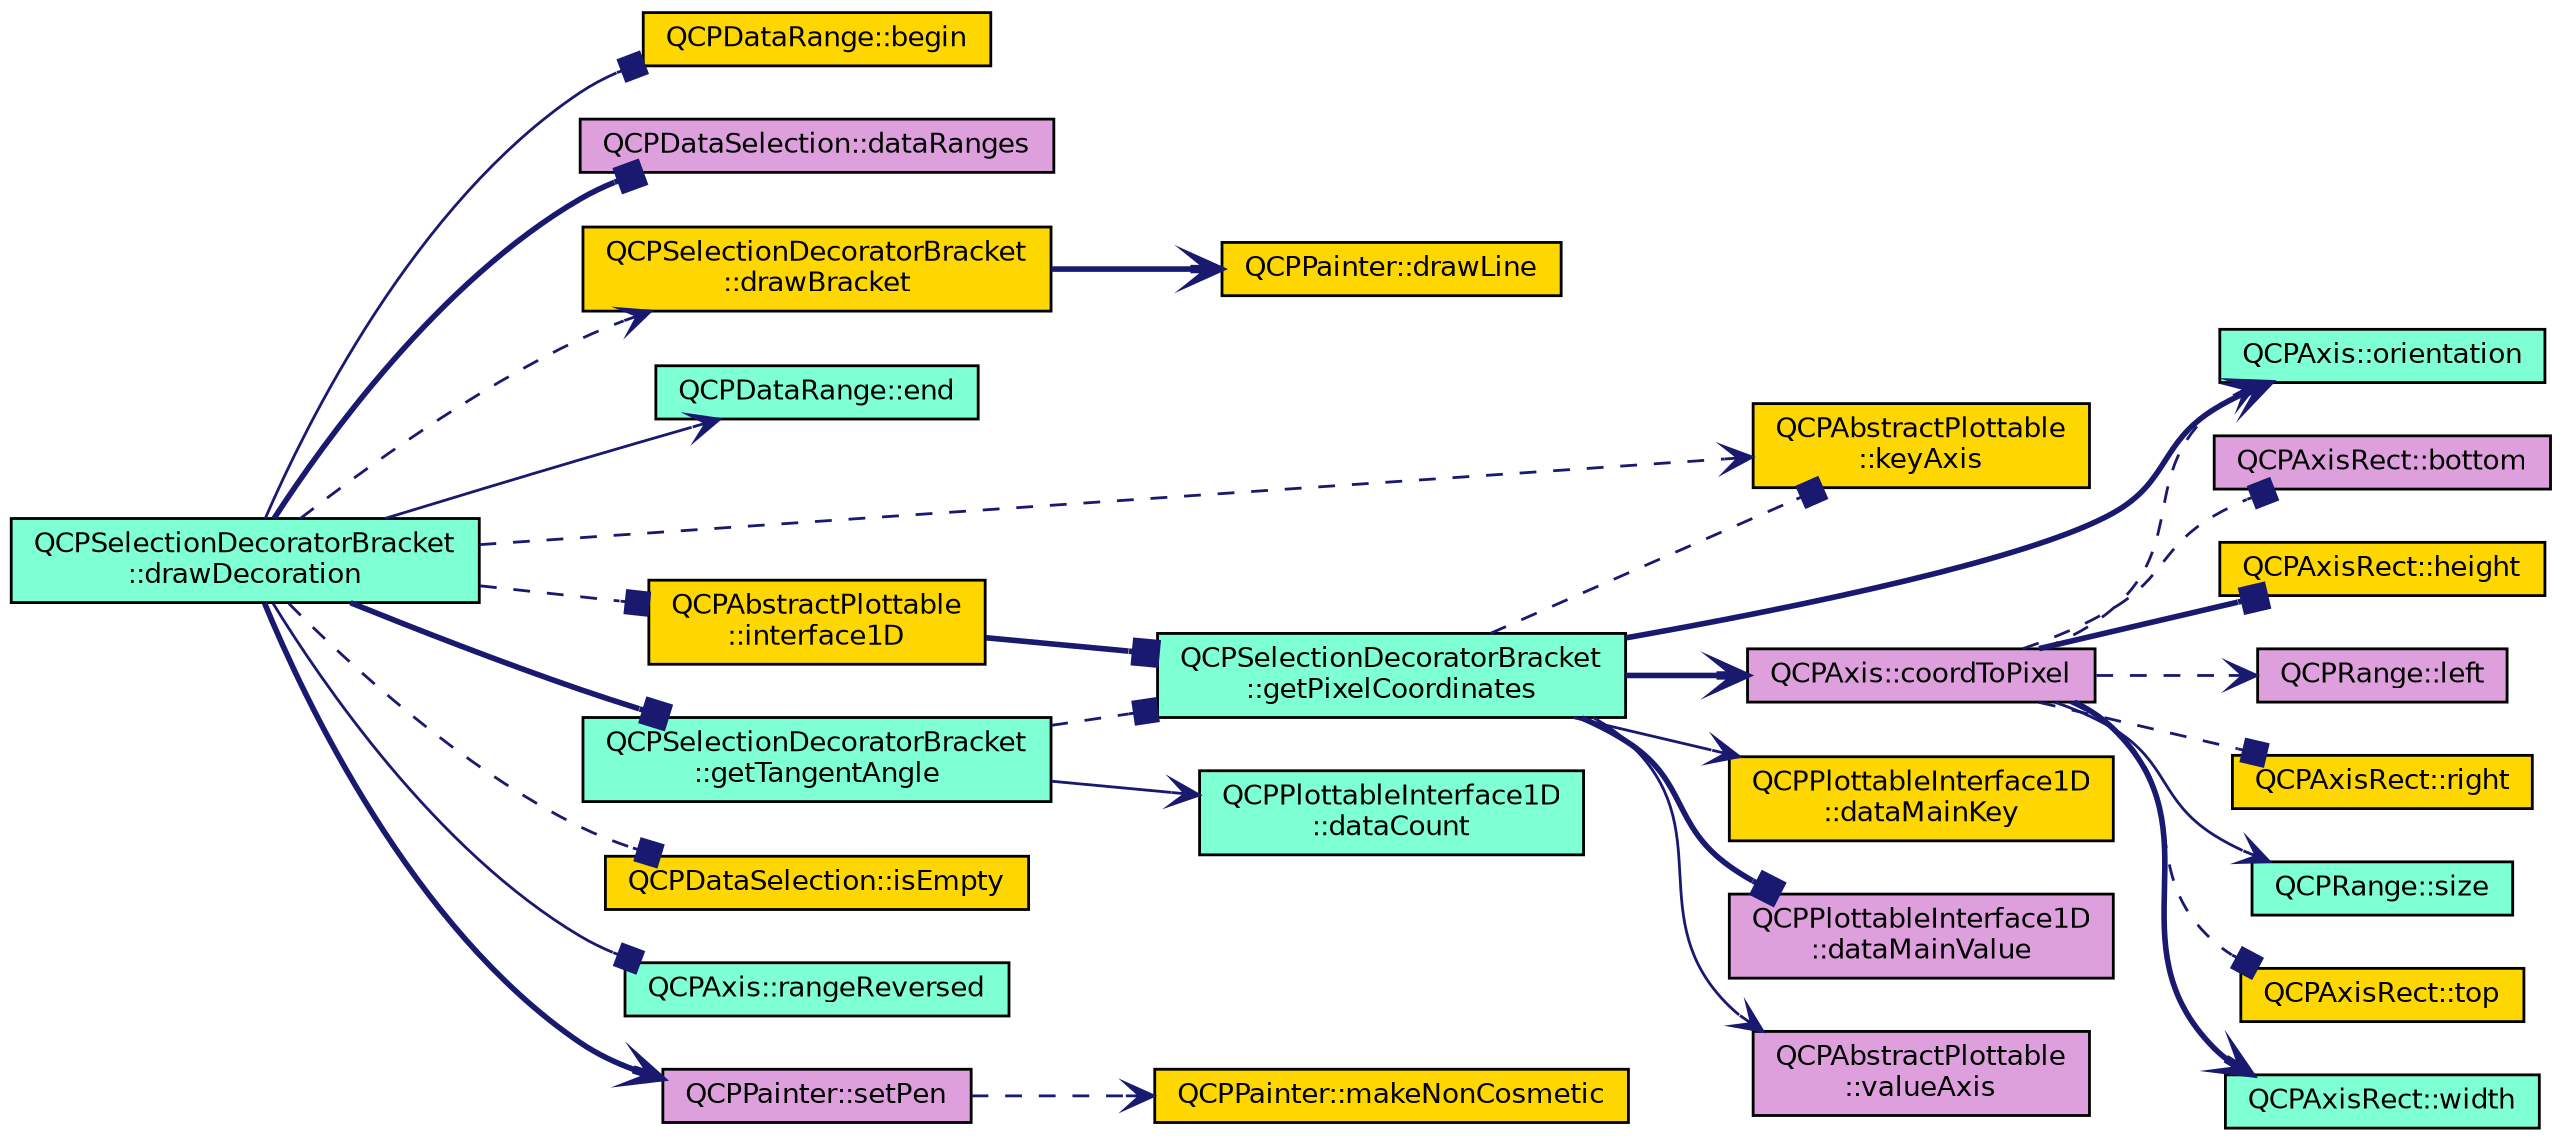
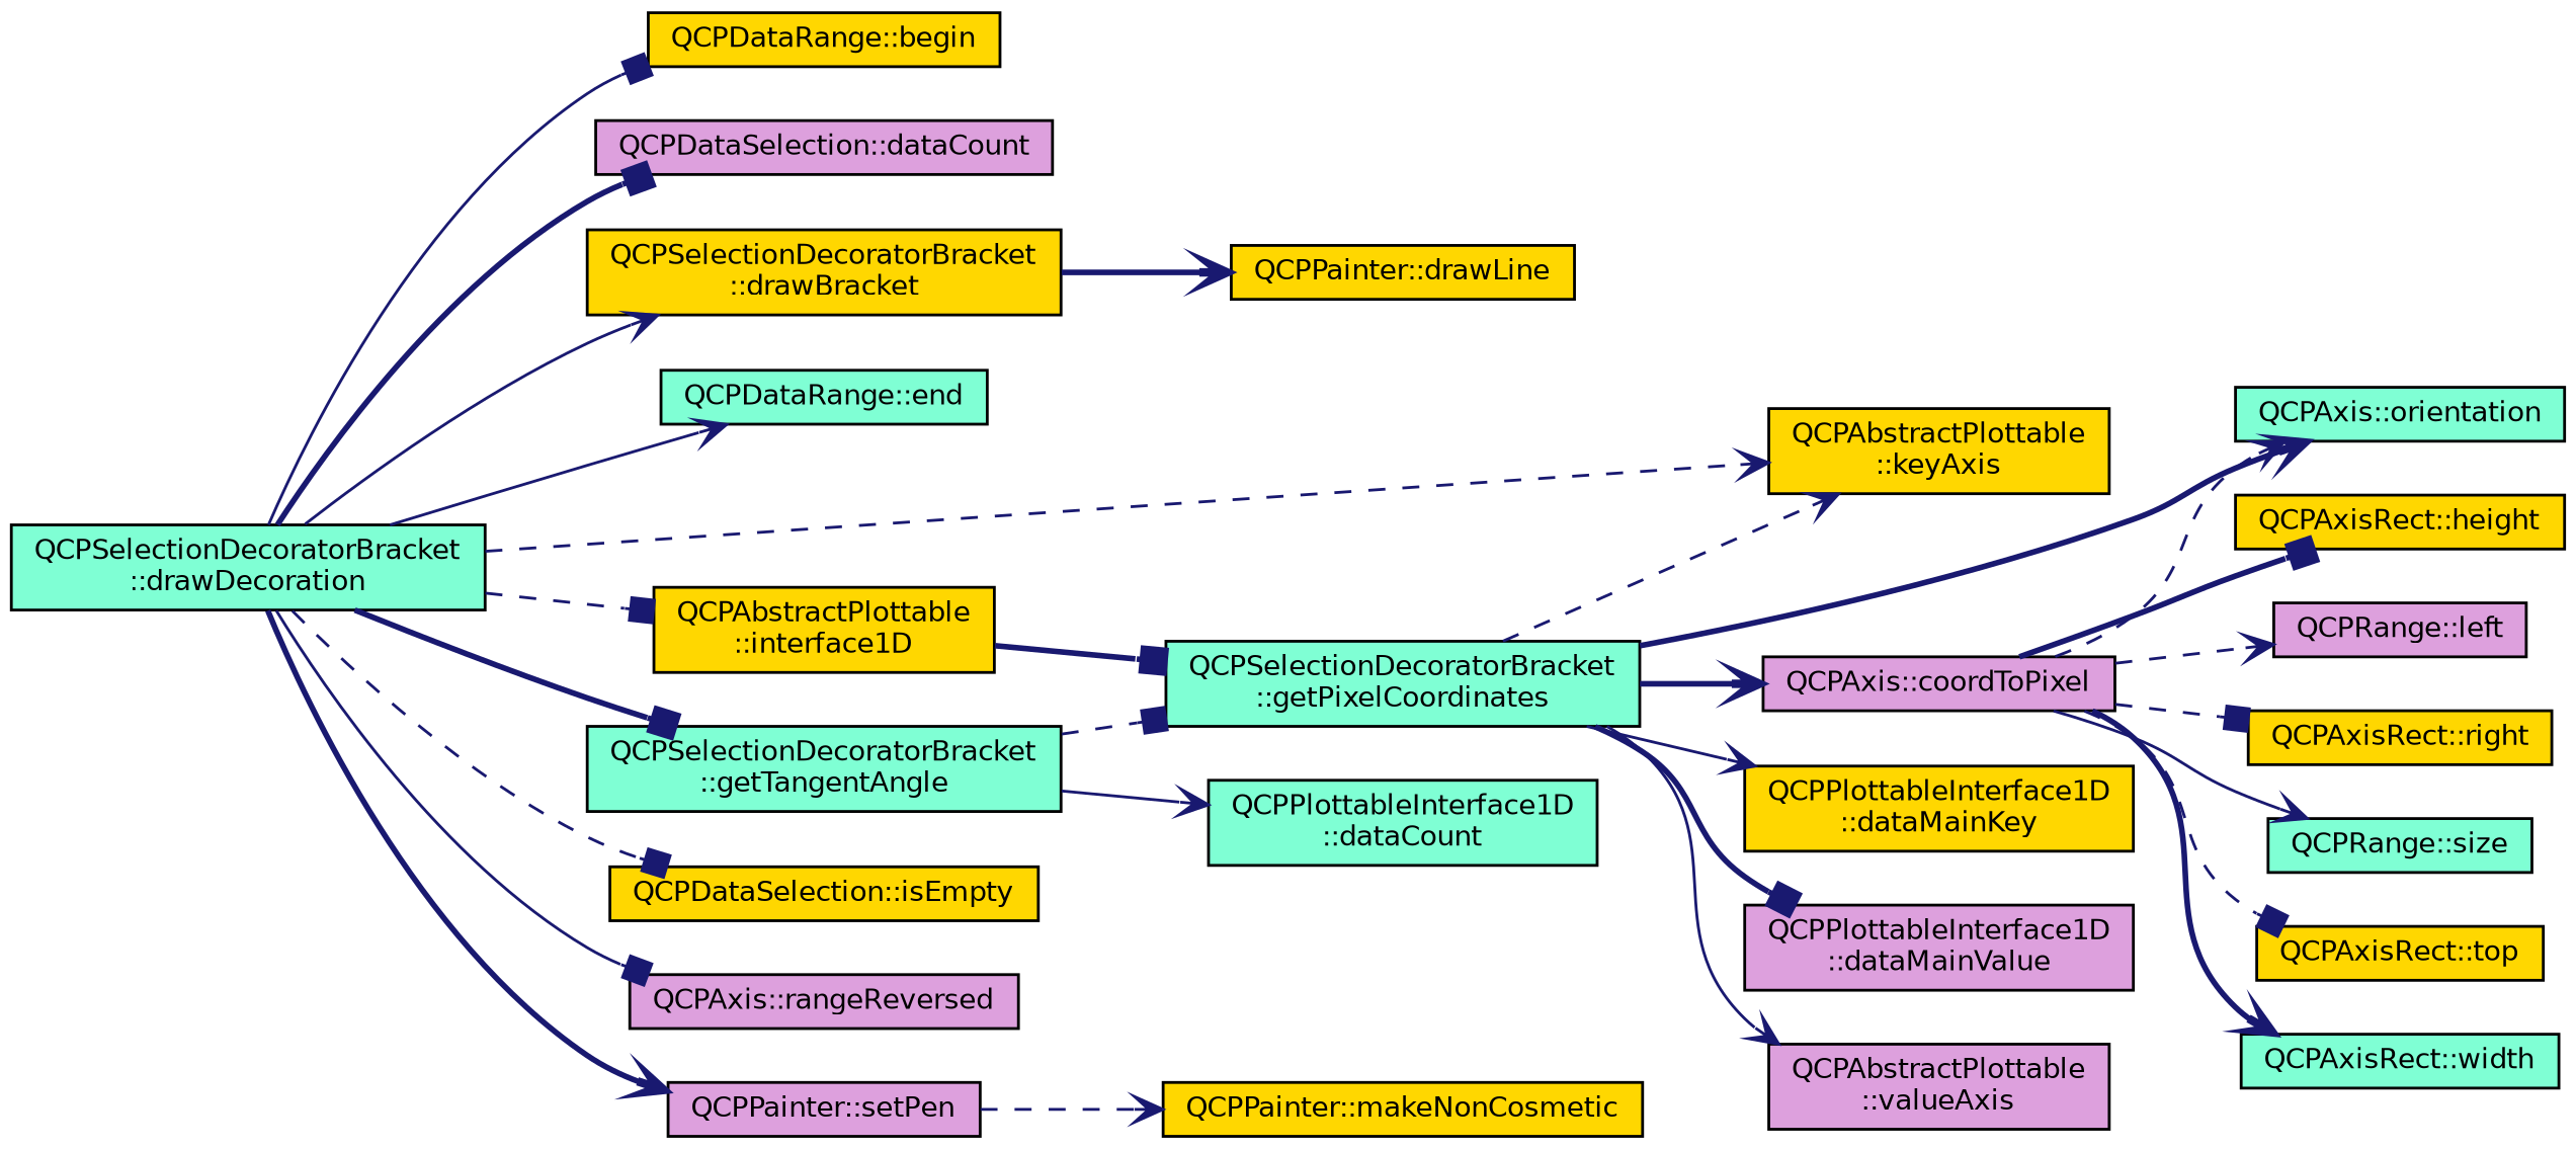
  digraph {
    rankdir=LR
    node [color=black fillcolor=gold fontname=Helvetica fontsize=10 shape=record style=filled]
    edge [arrowhead=vee color=midnightblue fontname=Helvetica fontsize=10 labelfontname=Helvetica labelfontsize=10 style=dashed]
    n1 [fillcolor=aquamarine fontcolor=black height=0.2 label="QCPSelectionDecoratorBracket\l::drawDecoration" width=0.4]
    n2 [height=0.2 label="QCPDataRange::begin" width=0.4]
-   n3 [fillcolor=plum height=0.2 label="QCPDataSelection::dataRanges" width=0.4]
+   n3 [fillcolor=plum height=0.2 label="QCPDataSelection::dataCount" width=0.4]
    n4 [height=0.2 label="QCPSelectionDecoratorBracket\l::drawBracket" width=0.4]
    n5 [fillcolor=aquamarine height=0.2 label="QCPDataRange::end" width=0.4]
    n6 [height=0.2 label="QCPAbstractPlottable\l::keyAxis" width=0.4]
    n7 [fillcolor=aquamarine height=0.2 label="QCPSelectionDecoratorBracket\l::getTangentAngle" width=0.4]
    n8 [height=0.2 label="QCPAbstractPlottable\l::interface1D" width=0.4]
    n9 [height=0.2 label="QCPDataSelection::isEmpty" width=0.4]
-   n10 [fillcolor=aquamarine height=0.2 label="QCPAxis::rangeReversed" width=0.4]
+   n10 [fillcolor=plum height=0.2 label="QCPAxis::rangeReversed" width=0.4]
    n11 [fillcolor=plum height=0.2 label="QCPPainter::setPen" width=0.4]
    n12 [height=0.2 label="QCPPainter::drawLine" width=0.4]
    n13 [fillcolor=aquamarine height=0.2 label="QCPSelectionDecoratorBracket\l::getPixelCoordinates" width=0.4]
    n14 [fillcolor=plum height=0.2 label="QCPAxis::coordToPixel" width=0.4]
    n15 [fillcolor=aquamarine height=0.2 label="QCPAxis::orientation" width=0.4]
    n16 [height=0.2 label="QCPPlottableInterface1D\l::dataMainKey" width=0.4]
    n17 [fillcolor=plum height=0.2 label="QCPPlottableInterface1D\l::dataMainValue" width=0.4]
    n18 [fillcolor=plum height=0.2 label="QCPAbstractPlottable\l::valueAxis" width=0.4]
    n19 [fillcolor=aquamarine height=0.2 label="QCPPlottableInterface1D\l::dataCount" width=0.4]
    n20 [height=0.2 label="QCPPainter::makeNonCosmetic" width=0.4]
-   n21 [fillcolor=plum height=0.2 label="QCPAxisRect::bottom" width=0.4]
    n22 [height=0.2 label="QCPAxisRect::height" width=0.4]
    n23 [fillcolor=plum height=0.2 label="QCPRange::left" width=0.4]
    n24 [height=0.2 label="QCPAxisRect::right" width=0.4]
    n25 [fillcolor=aquamarine height=0.2 label="QCPRange::size" width=0.4]
    n26 [height=0.2 label="QCPAxisRect::top" width=0.4]
    n27 [fillcolor=aquamarine height=0.2 label="QCPAxisRect::width" width=0.4]
    n1 -> n2 [arrowhead=box style=solid]
    n1 -> n3 [arrowhead=box style=bold]
-   n1 -> n4
+   n1 -> n4 [style=solid]
    n1 -> n5 [style=solid]
    n1 -> n6
    n1 -> n7 [arrowhead=box style=bold]
    n1 -> n8 [arrowhead=box]
    n1 -> n9 [arrowhead=box]
    n1 -> n10 [arrowhead=box style=solid]
    n1 -> n11 [style=bold]
    n4 -> n12 [style=bold]
    n7 -> n13 [arrowhead=box]
    n7 -> n19 [style=solid]
    n8 -> n13 [arrowhead=box style=bold]
    n11 -> n20
-   n13 -> n6 [arrowhead=box]
+   n13 -> n6
    n13 -> n14 [style=bold]
    n13 -> n15 [style=bold]
    n13 -> n16 [style=solid]
    n13 -> n17 [arrowhead=box style=bold]
    n13 -> n18 [style=solid]
    n14 -> n15
-   n14 -> n21 [arrowhead=box]
    n14 -> n22 [arrowhead=box style=bold]
    n14 -> n23
    n14 -> n24 [arrowhead=box]
    n14 -> n25 [style=solid]
    n14 -> n26 [arrowhead=box]
    n14 -> n27 [style=bold]
  }
